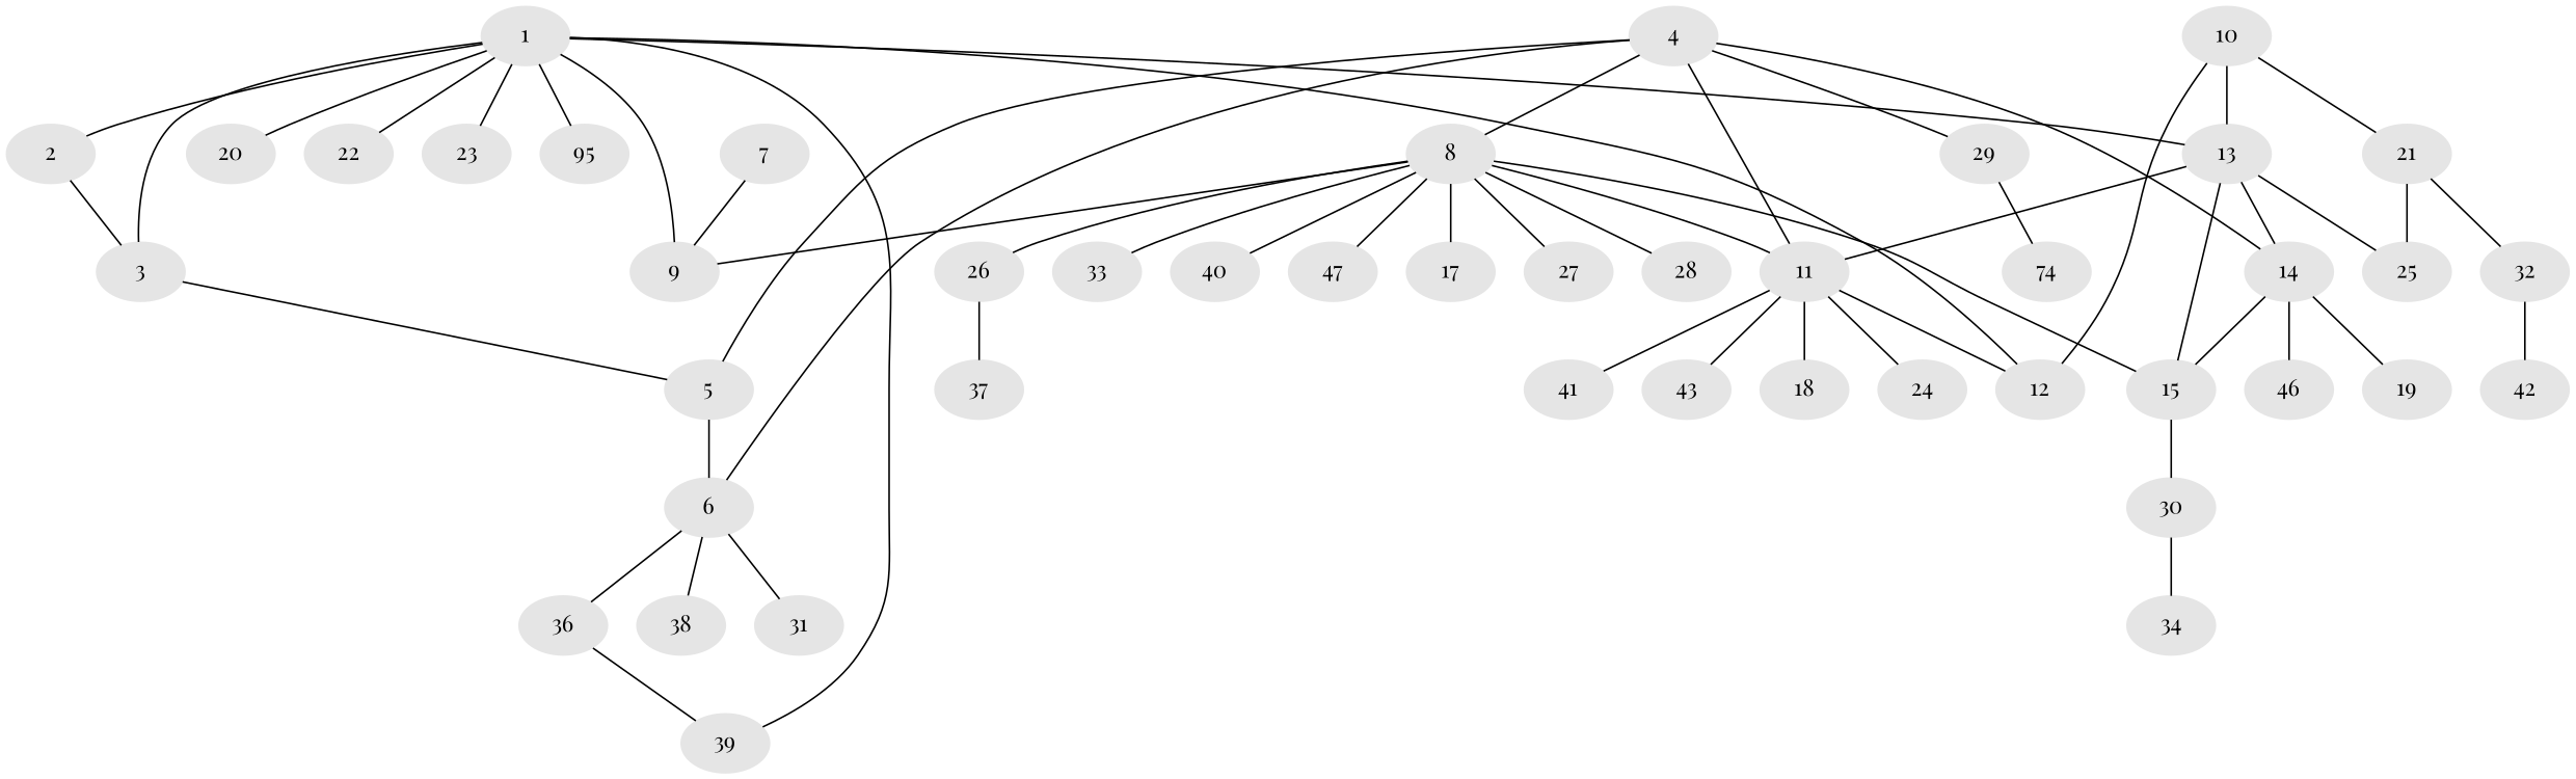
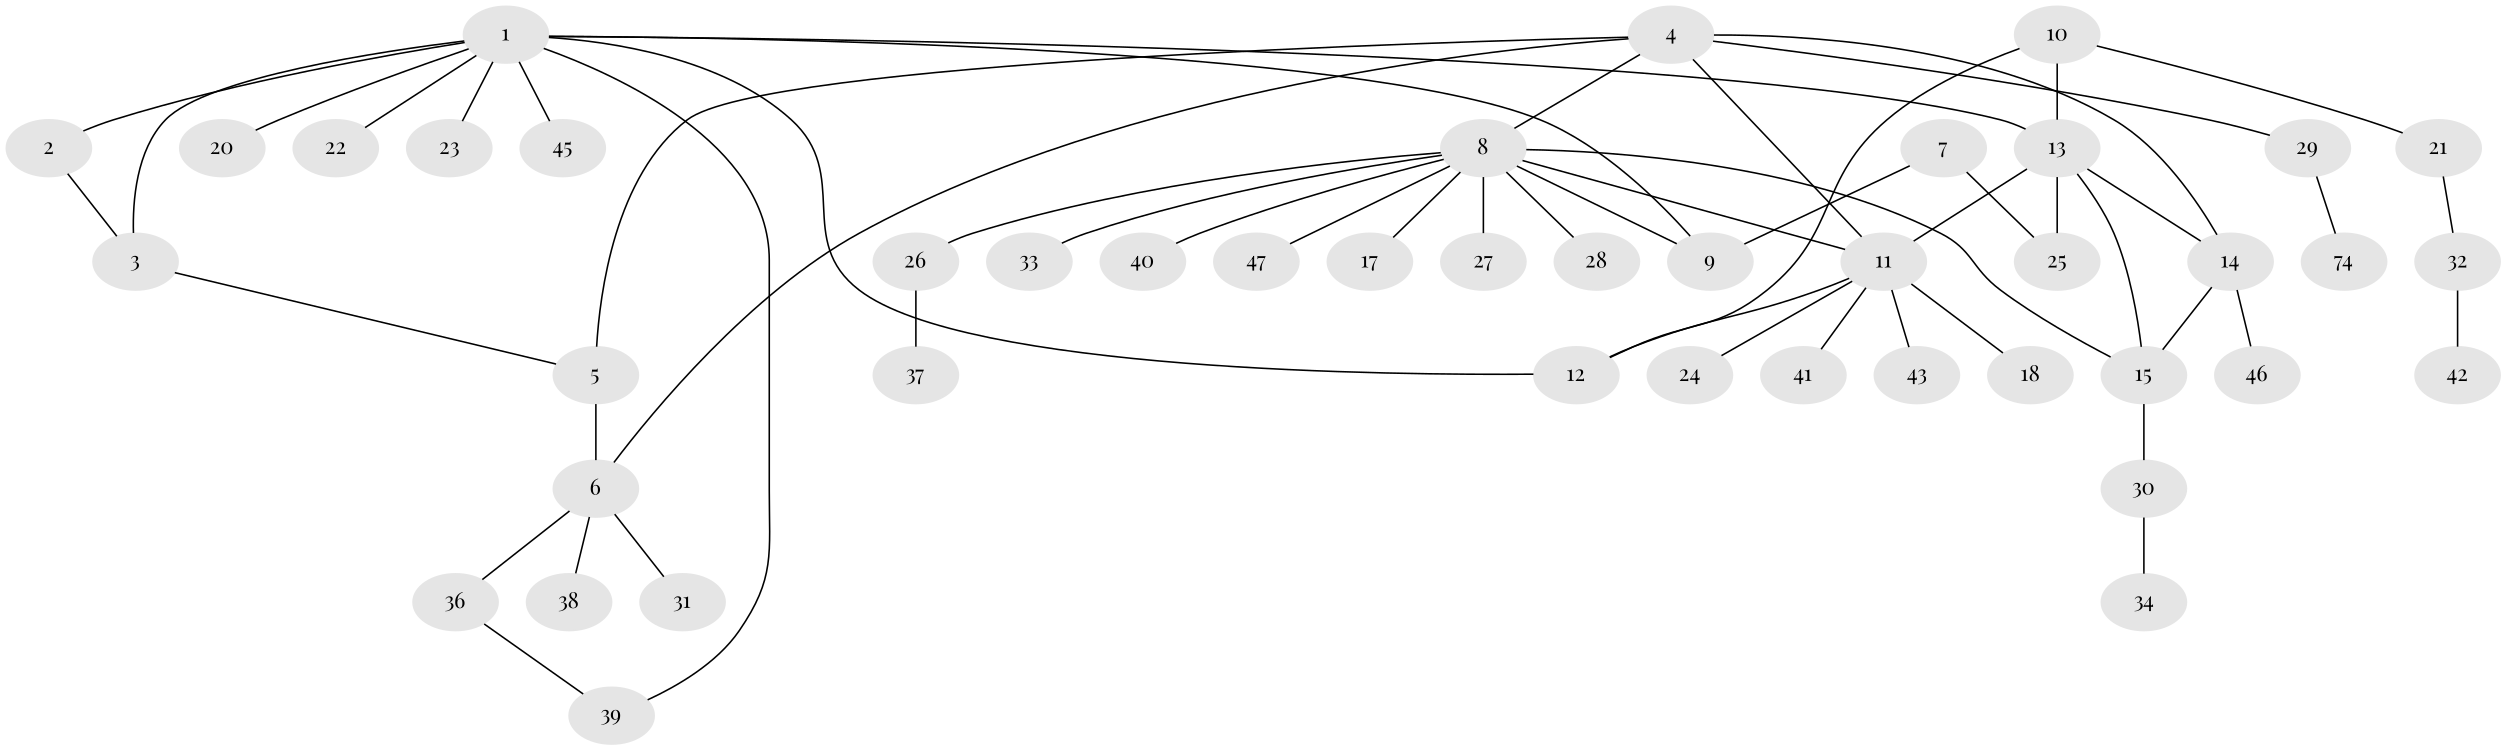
  graph {
    fontname="Playfair Display"
    node [color=gray90 fontname="Playfair Display" style=filled]
    edge [fontname="Playfair Display" weight=1.0]
    1
    2
    3
    9
    12
    13
    20
    22
    23
    39
-   45 [label=95]
+   45
    5
    11
    14
    25
    15
    6
    4
    8
    29
    31
    36
    38
    17
    26
    27
    28
    33
    40
    47
    18
    24
    41
    43
-   19
    46
    n37 [label=74]
    7
    30
    37
    10
    21
    32
    34
    42
    1 -- 2
    1 -- 3
    1 -- 9
    1 -- 12
    1 -- 13
    1 -- 20
    1 -- 22
    1 -- 23
    1 -- 39
    1 -- 45
    2 -- 3
    3 -- 5
    13 -- 11
    13 -- 14
    13 -- 25
    13 -- 15
    5 -- 6
    11 -- 12
    11 -- 18
    11 -- 24
    11 -- 41
    11 -- 43
    14 -- 15
-   14 -- 19
    14 -- 46
    15 -- 30
    6 -- 31
    6 -- 36
    6 -- 38
    4 -- 5
    4 -- 11
    4 -- 14
    4 -- 6
    4 -- 8
    4 -- 29
    8 -- 9
    8 -- 11
    8 -- 15
    8 -- 17
    8 -- 26
    8 -- 27
    8 -- 28
    8 -- 33
    8 -- 40
    8 -- 47
    29 -- n37
    36 -- 39
    26 -- 37
    7 -- 9
-   21 -- 25
+   7 -- 25
    30 -- 34
    10 -- 12
    10 -- 13
    10 -- 21
    21 -- 32
    32 -- 42
  }
